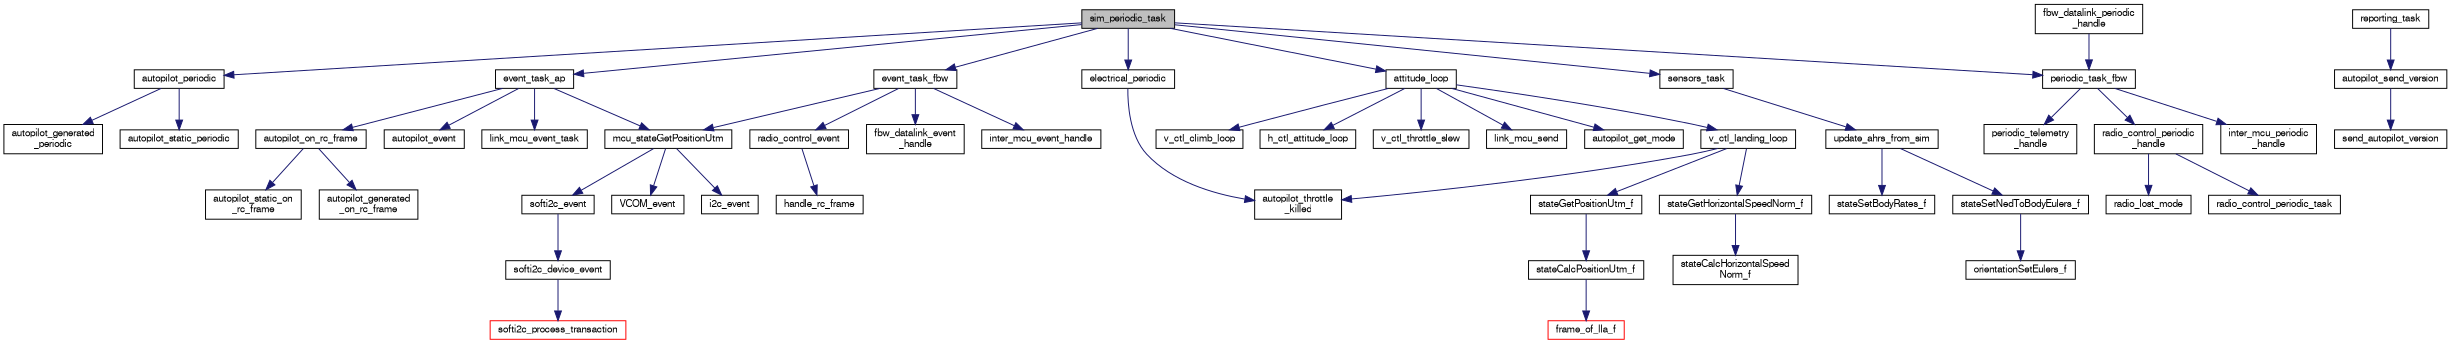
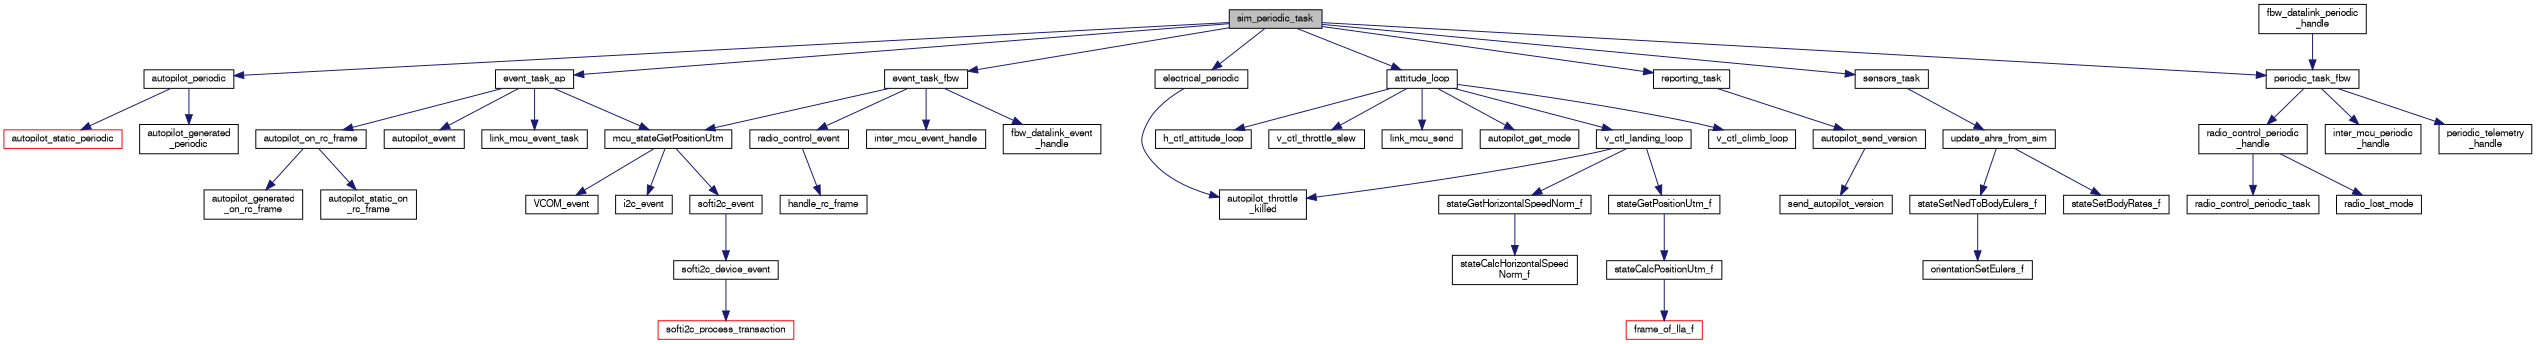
  digraph {
    rankdir=TB
    node [color=black fillcolor=white fontname=FreeSans fontsize=10 shape=record style=filled]
    edge [color=midnightblue fontname=FreeSans fontsize=10 labelfontname=FreeSans labelfontsize=10 style=solid]
    n1 [fillcolor=grey75 fontcolor=black height=0.2 label=sim_periodic_task width=0.4]
    n2 [height=0.2 label=attitude_loop width=0.4]
    n3 [height=0.2 label=autopilot_periodic width=0.4]
    n4 [height=0.2 label=electrical_periodic width=0.4]
    n5 [height=0.2 label=event_task_ap width=0.4]
    n6 [height=0.2 label=event_task_fbw width=0.4]
    n7 [height=0.2 label=periodic_task_fbw width=0.4]
    n8 [height=0.2 label=reporting_task width=0.4]
    n9 [height=0.2 label=sensors_task width=0.4]
    n10 [height=0.2 label=autopilot_get_mode width=0.4]
    n11 [height=0.2 label=v_ctl_landing_loop width=0.4]
    n12 [height=0.2 label=v_ctl_climb_loop width=0.4]
    n13 [height=0.2 label=h_ctl_attitude_loop width=0.4]
    n14 [height=0.2 label=v_ctl_throttle_slew width=0.4]
    n15 [height=0.2 label=link_mcu_send width=0.4]
    n16 [height=0.2 label="autopilot_generated\l_periodic" width=0.4]
-   n17 [height=0.2 label=autopilot_static_periodic width=0.4]
+   n17 [color=red height=0.2 label=autopilot_static_periodic width=0.4]
    n18 [height=0.2 label="autopilot_throttle\l_killed" width=0.4]
    n19 [height=0.2 label=mcu_stateGetPositionUtm width=0.4]
    n20 [height=0.2 label=link_mcu_event_task width=0.4]
    n21 [height=0.2 label=autopilot_on_rc_frame width=0.4]
    n22 [height=0.2 label=autopilot_event width=0.4]
    n23 [height=0.2 label=radio_control_event width=0.4]
    n24 [height=0.2 label=inter_mcu_event_handle width=0.4]
    n25 [height=0.2 label="fbw_datalink_event\l_handle" width=0.4]
    n26 [height=0.2 label="radio_control_periodic\l_handle" width=0.4]
    n27 [height=0.2 label="inter_mcu_periodic\l_handle" width=0.4]
    n28 [height=0.2 label="periodic_telemetry\l_handle" width=0.4]
    n29 [height=0.2 label=autopilot_send_version width=0.4]
    n30 [height=0.2 label=update_ahrs_from_sim width=0.4]
    n31 [height=0.2 label=stateGetHorizontalSpeedNorm_f width=0.4]
    n32 [height=0.2 label=stateGetPositionUtm_f width=0.4]
    n33 [height=0.2 label="stateCalcHorizontalSpeed\lNorm_f" width=0.4]
    n34 [height=0.2 label=stateCalcPositionUtm_f width=0.4]
    n35 [color=red height=0.2 label=frame_of_lla_f width=0.4]
    n36 [height=0.2 label=i2c_event width=0.4]
    n37 [height=0.2 label=softi2c_event width=0.4]
    n38 [height=0.2 label=VCOM_event width=0.4]
    n39 [height=0.2 label="autopilot_generated\l_on_rc_frame" width=0.4]
    n40 [height=0.2 label="autopilot_static_on\l_rc_frame" width=0.4]
    n41 [height=0.2 label=softi2c_device_event width=0.4]
    n42 [color=red height=0.2 label=softi2c_process_transaction width=0.4]
    n43 [height=0.2 label=handle_rc_frame width=0.4]
    n44 [height=0.2 label="fbw_datalink_periodic\l_handle" width=0.4]
    n45 [height=0.2 label=radio_control_periodic_task width=0.4]
    n46 [height=0.2 label=radio_lost_mode width=0.4]
    n47 [height=0.2 label=send_autopilot_version width=0.4]
    n48 [height=0.2 label=stateSetNedToBodyEulers_f width=0.4]
    n49 [height=0.2 label=stateSetBodyRates_f width=0.4]
    n50 [height=0.2 label=orientationSetEulers_f width=0.4]
    n1 -> n2
    n1 -> n3
    n1 -> n4
    n1 -> n5
    n1 -> n6
    n1 -> n7
+   n1 -> n8
    n1 -> n9
    n2 -> n10
    n2 -> n11
    n2 -> n12
    n2 -> n13
    n2 -> n14
    n2 -> n15
    n3 -> n16
    n3 -> n17
    n4 -> n18
    n5 -> n19
    n5 -> n20
    n5 -> n21
    n5 -> n22
    n6 -> n19
    n6 -> n23
    n6 -> n24
    n6 -> n25
    n7 -> n26
    n7 -> n27
    n7 -> n28
    n8 -> n29
    n9 -> n30
    n11 -> n18
    n11 -> n31
    n11 -> n32
    n19 -> n36
    n19 -> n37
    n19 -> n38
    n21 -> n39
    n21 -> n40
    n23 -> n43
    n26 -> n45
    n26 -> n46
    n29 -> n47
    n30 -> n48
    n30 -> n49
    n31 -> n33
    n32 -> n34
    n34 -> n35
    n37 -> n41
    n41 -> n42
    n44 -> n7
    n48 -> n50
  }
